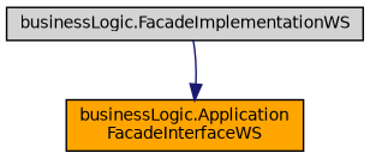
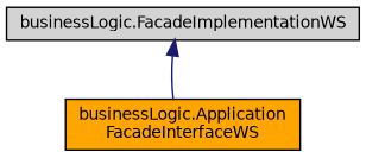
  digraph {
    node [color=black fontname=Helvetica fontsize=10 shape=record style=filled]
    n1 [fillcolor=lightgrey fontcolor=black height=0.2 label="businessLogic.FacadeImplementationWS" width=0.4]
    n2 [fillcolor=orange height=0.2 label="businessLogic.Application\lFacadeInterfaceWS" width=0.4]
-   n2 -> n1 [color=midnightblue dir=back fontname=Helvetica fontsize=10 labelfontname=Helvetica labelfontsize=10 style=solid]
+   n1 -> n2 [color=midnightblue dir=back fontname=Helvetica fontsize=10 labelfontname=Helvetica labelfontsize=10 style=solid]
  }
